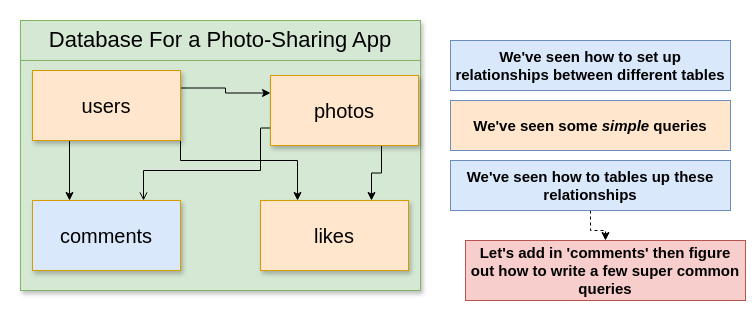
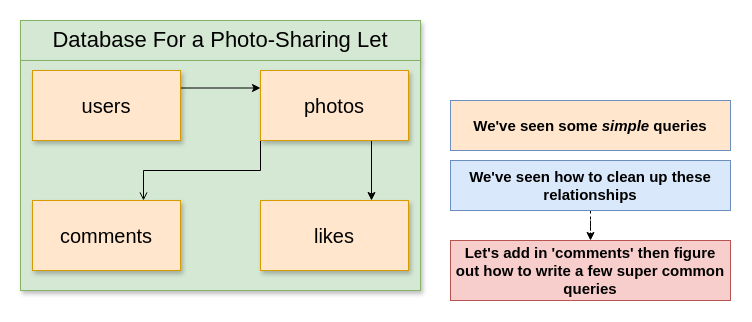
  <mxCell id="0" />
  <mxCell id="1" parent="0" />
- <mxCell id="2" value="Database For a Photo-Sharing App" style="rounded=0;whiteSpace=wrap;html=1;shadow=1;fontSize=22;fillColor=#d5e8d4;strokeColor=#82b366;" parent="1" vertex="1"><mxGeometry x="20" y="20" width="400" height="40" as="geometry" /></mxCell>
+ <mxCell id="2" value="Database For a Photo-Sharing Let" style="rounded=0;whiteSpace=wrap;html=1;shadow=1;fontSize=22;fillColor=#d5e8d4;strokeColor=#82b366;" parent="1" vertex="1"><mxGeometry x="20" y="20" width="400" height="40" as="geometry" /></mxCell>
  <mxCell id="3" value="" style="rounded=0;whiteSpace=wrap;html=1;shadow=1;fontSize=22;fillColor=#d5e8d4;strokeColor=#82b366;" parent="1" vertex="1"><mxGeometry x="20" y="60" width="400" height="230" as="geometry" /></mxCell>
  <mxCell id="4" style="edgeStyle=orthogonalEdgeStyle;rounded=0;orthogonalLoop=1;jettySize=auto;html=1;exitX=1;exitY=0.25;exitDx=0;exitDy=0;entryX=0;entryY=0.25;entryDx=0;entryDy=0;fontSize=15;" parent="1" source="7" target="10" edge="1"><mxGeometry relative="1" as="geometry" /></mxCell>
- <mxCell id="5" style="edgeStyle=orthogonalEdgeStyle;rounded=0;orthogonalLoop=1;jettySize=auto;html=1;exitX=0.25;exitY=1;exitDx=0;exitDy=0;entryX=0.25;entryY=0;entryDx=0;entryDy=0;fontSize=15;" parent="1" source="7" target="11" edge="1"><mxGeometry relative="1" as="geometry" /></mxCell>
- <mxCell id="6" style="edgeStyle=orthogonalEdgeStyle;rounded=0;orthogonalLoop=1;jettySize=auto;html=1;exitX=1;exitY=0.75;exitDx=0;exitDy=0;entryX=0.25;entryY=0;entryDx=0;entryDy=0;fontSize=15;" parent="1" source="7" target="12" edge="1"><mxGeometry relative="1" as="geometry"><Array as="points"><mxPoint x="180" y="160" /><mxPoint x="297" y="160" /></Array></mxGeometry></mxCell>
  <mxCell id="7" value="users" style="rounded=0;whiteSpace=wrap;html=1;shadow=1;fontSize=20;fillColor=#ffe6cc;strokeColor=#d79b00;" parent="1" vertex="1"><mxGeometry x="32" y="70" width="148" height="70" as="geometry" /></mxCell>
  <mxCell id="8" style="edgeStyle=orthogonalEdgeStyle;rounded=0;orthogonalLoop=1;jettySize=auto;html=1;exitX=0.75;exitY=1;exitDx=0;exitDy=0;entryX=0.75;entryY=0;entryDx=0;entryDy=0;fontSize=15;" parent="1" source="10" target="12" edge="1"><mxGeometry relative="1" as="geometry" /></mxCell>
  <mxCell id="9" style="edgeStyle=orthogonalEdgeStyle;rounded=0;orthogonalLoop=1;jettySize=auto;html=1;exitX=0;exitY=0.75;exitDx=0;exitDy=0;entryX=0.75;entryY=0;entryDx=0;entryDy=0;fontSize=15;endArrow=open;" parent="1" source="10" target="11" edge="1"><mxGeometry relative="1" as="geometry"><Array as="points"><mxPoint x="260" y="170" /><mxPoint x="143" y="170" /></Array></mxGeometry></mxCell>
- <mxCell id="10" value="photos" style="rounded=0;whiteSpace=wrap;html=1;shadow=1;fontSize=20;fillColor=#ffe6cc;strokeColor=#d79b00;" parent="1" vertex="1"><mxGeometry x="270" y="75" width="148" height="70" as="geometry" /></mxCell>
- <mxCell id="11" value="comments" style="rounded=0;whiteSpace=wrap;html=1;shadow=1;fontSize=20;fillColor=#dae8fc;strokeColor=#d79b00;" parent="1" vertex="1"><mxGeometry x="32" y="200" width="148" height="70" as="geometry" /></mxCell>
+ <mxCell id="10" value="photos" style="rounded=0;whiteSpace=wrap;html=1;shadow=1;fontSize=20;fillColor=#ffe6cc;strokeColor=#d79b00;" parent="1" vertex="1"><mxGeometry x="260" y="70" width="148" height="70" as="geometry" /></mxCell>
+ <mxCell id="11" value="comments" style="rounded=0;whiteSpace=wrap;html=1;shadow=1;fontSize=20;fillColor=#ffe6cc;strokeColor=#d79b00;" parent="1" vertex="1"><mxGeometry x="32" y="200" width="148" height="70" as="geometry" /></mxCell>
  <mxCell id="12" value="likes" style="rounded=0;whiteSpace=wrap;html=1;shadow=1;fontSize=20;fillColor=#ffe6cc;strokeColor=#d79b00;" parent="1" vertex="1"><mxGeometry x="260" y="200" width="148" height="70" as="geometry" /></mxCell>
- <mxCell id="13" value="We've seen how to set up relationships between different tables" style="rounded=0;whiteSpace=wrap;html=1;fillColor=#dae8fc;strokeColor=#6c8ebf;fontStyle=1;fontSize=15;" parent="1" vertex="1"><mxGeometry x="450" y="40" width="280" height="50" as="geometry" /></mxCell>
  <mxCell id="14" value="We've seen some &lt;i style=&quot;font-size: 15px;&quot;&gt;simple&lt;/i&gt;&amp;nbsp;queries" style="rounded=0;whiteSpace=wrap;html=1;fillColor=#ffe6cc;strokeColor=#6c8ebf;fontStyle=1;fontSize=15;" parent="1" vertex="1"><mxGeometry x="450" y="100" width="280" height="50" as="geometry" /></mxCell>
  <mxCell id="15" style="edgeStyle=orthogonalEdgeStyle;rounded=0;orthogonalLoop=1;jettySize=auto;html=1;exitX=0.5;exitY=1;exitDx=0;exitDy=0;fontSize=15;dashed=1;" parent="1" source="16" target="17" edge="1"><mxGeometry relative="1" as="geometry" /></mxCell>
- <mxCell id="16" value="We've seen how to tables up these relationships" style="rounded=0;whiteSpace=wrap;html=1;fillColor=#dae8fc;strokeColor=#6c8ebf;fontStyle=1;fontSize=15;" parent="1" vertex="1"><mxGeometry x="450" y="160" width="280" height="50" as="geometry" /></mxCell>
- <mxCell id="17" value="Let's add in 'comments' then figure out how to write a few super common queries" style="rounded=0;whiteSpace=wrap;html=1;fillColor=#f8cecc;strokeColor=#b85450;fontStyle=1;fontSize=15;" parent="1" vertex="1"><mxGeometry x="465" y="240" width="280" height="60" as="geometry" /></mxCell>
+ <mxCell id="16" value="We've seen how to clean up these relationships" style="rounded=0;whiteSpace=wrap;html=1;fillColor=#dae8fc;strokeColor=#6c8ebf;fontStyle=1;fontSize=15;" parent="1" vertex="1"><mxGeometry x="450" y="160" width="280" height="50" as="geometry" /></mxCell>
+ <mxCell id="17" value="Let's add in 'comments' then figure out how to write a few super common queries" style="rounded=0;whiteSpace=wrap;html=1;fillColor=#f8cecc;strokeColor=#b85450;fontStyle=1;fontSize=15;" parent="1" vertex="1"><mxGeometry x="450" y="240" width="280" height="60" as="geometry" /></mxCell>
